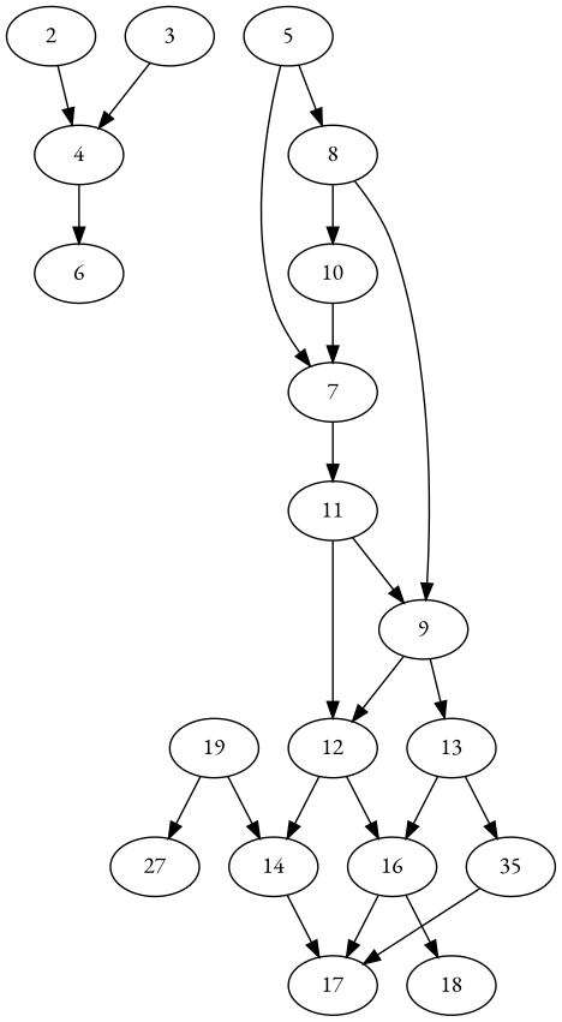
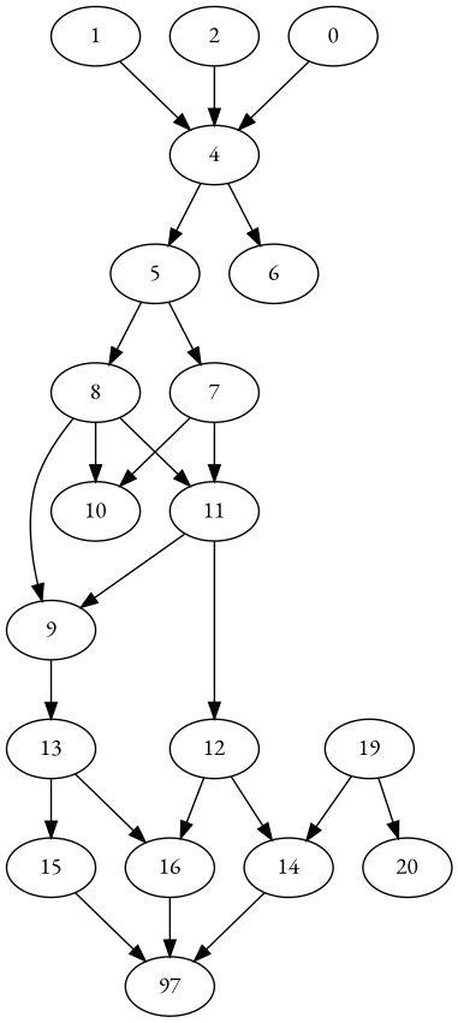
  digraph {
    fontname="EB Garamond"
    node [alpha=0.14 fontname="EB Garamond"]
    edge [fontname="EB Garamond"]
+   1 [alpha=0.12 expect_size=31712256]
    4 [alpha=0.01 expect_size=28235776]
    5 [alpha=0.08 expect_size=43211776]
    6 [expect_size=19801088]
    7 [alpha=0.19 expect_size=50398208]
    8 [alpha=0.01 expect_size=50812928]
    2 [alpha=0.05 expect_size=43646976]
-   3 [alpha=0.12 expect_size=39449600]
+   3 [alpha=0.12 expect_size=39449600 label=0]
    10 [expect_size=41154560]
    11 [alpha=0.13 expect_size=10145792]
    9 [alpha=0.17 expect_size=22731776]
    12 [expect_size=37471232]
    13 [alpha=0.17 expect_size=48263168]
    14 [alpha=0.07 expect_size=29966336]
    16 [expect_size=50516992]
-   15 [alpha=0.08 expect_size=32820224 label=35]
-   17 [alpha=0.03 expect_size=36392960]
-   18 [alpha=0.04 expect_size=32953344]
+   15 [alpha=0.08 expect_size=32820224]
+   17 [alpha=0.03 expect_size=36392960 label=97]
    19 [alpha=0.11 expect_size=36434944]
-   20 [expect_size=30095360 label=27]
+   20 [expect_size=30095360]
+   1 -> 4
+   4 -> 5
    4 -> 6
    5 -> 7
    5 -> 8
-   10 -> 7
+   7 -> 10
    7 -> 11
    8 -> 10
+   8 -> 11
    8 -> 9
    2 -> 4
    3 -> 4
    11 -> 9
    11 -> 12
-   9 -> 12
    9 -> 13
    12 -> 14
    12 -> 16
    13 -> 16
    13 -> 15
    14 -> 17
    16 -> 17
-   16 -> 18
    15 -> 17
    19 -> 14
    19 -> 20
  }
